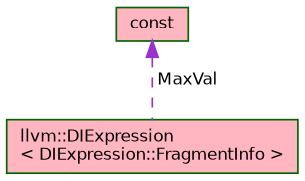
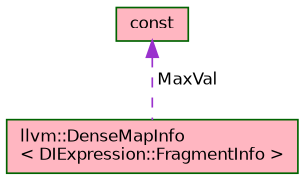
  digraph {
    node [color=darkgreen fillcolor=lightpink fontname=Helvetica fontsize=10 shape=record style=filled]
-   n1 [fontcolor=black height=0.2 label="llvm::DIExpression\l\< DIExpression::FragmentInfo \>" width=0.4]
+   n1 [fontcolor=black height=0.2 label="llvm::DenseMapInfo\l\< DIExpression::FragmentInfo \>" width=0.4]
    n2 [height=0.2 label=const width=0.4]
    n2 -> n1 [color=darkorchid3 dir=back fontname=Helvetica fontsize=10 label=" MaxVal" labelfontname=Helvetica labelfontsize=10 style=dashed]
  }
